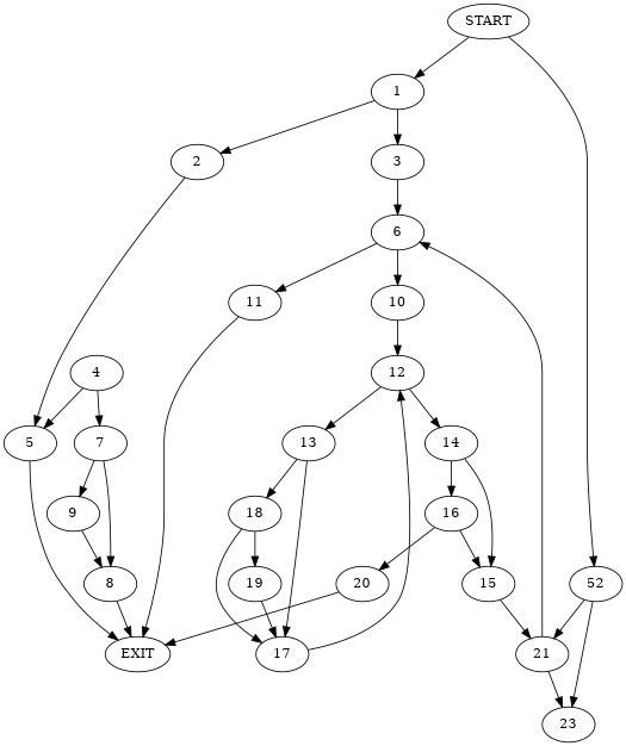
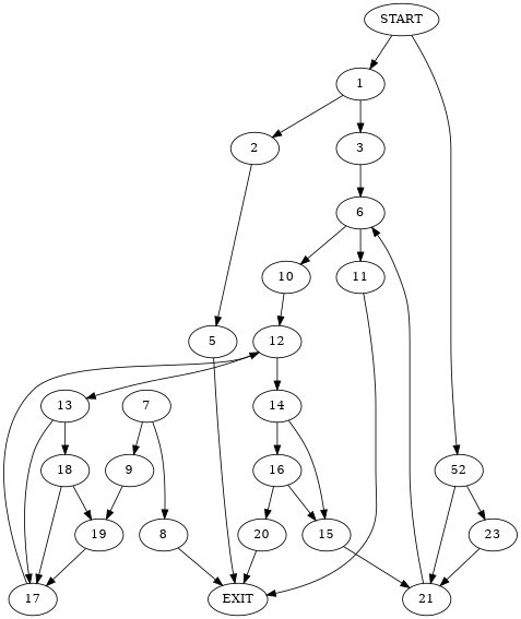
  digraph {
    n1 [label=START]
    1
    n3 [label=52]
    2
    3
    21
    23
    n8 [label=EXIT]
    5
    6
-   4
    7
    10
    11
    8
    9
    12
    13
    14
    17
    18
    15
    16
    19
    20
    n1 -> 1
    n1 -> n3
    1 -> 2
    1 -> 3
    n3 -> 21
    n3 -> 23
    2 -> 5
    3 -> 6
    21 -> 6
-   21 -> 23
+   23 -> 21
    5 -> n8
    6 -> 10
    6 -> 11
-   4 -> 5
-   4 -> 7
    7 -> 8
    7 -> 9
    10 -> 12
    11 -> n8
    8 -> n8
-   9 -> 8
+   9 -> 19
    12 -> 13
    12 -> 14
    13 -> 17
    13 -> 18
    14 -> 15
    14 -> 16
    17 -> 12
    18 -> 17
    18 -> 19
    15 -> 21
    16 -> 15
    16 -> 20
    19 -> 17
    20 -> n8
  }
